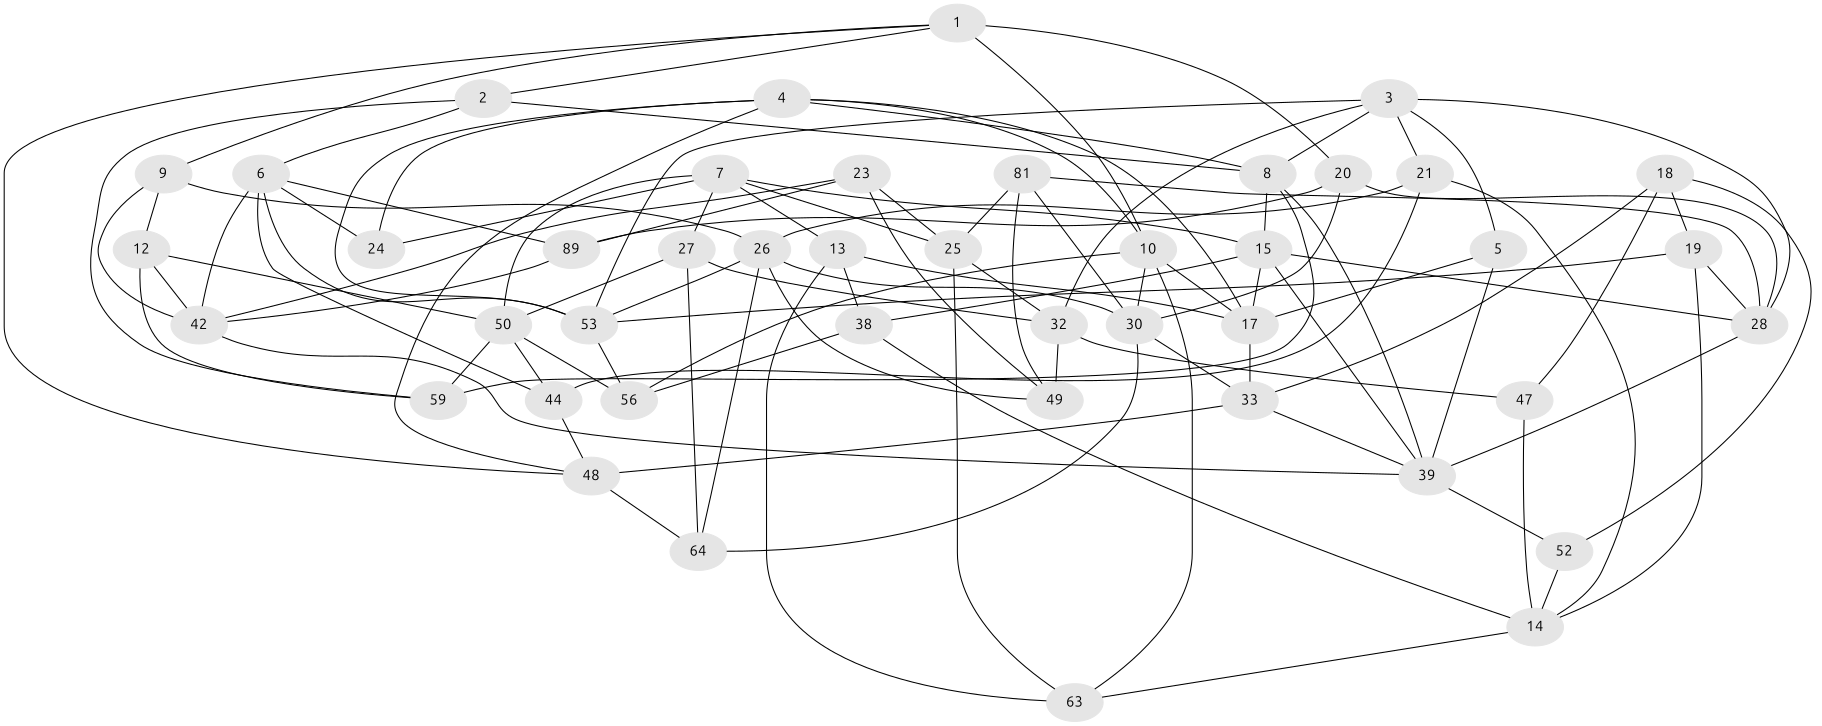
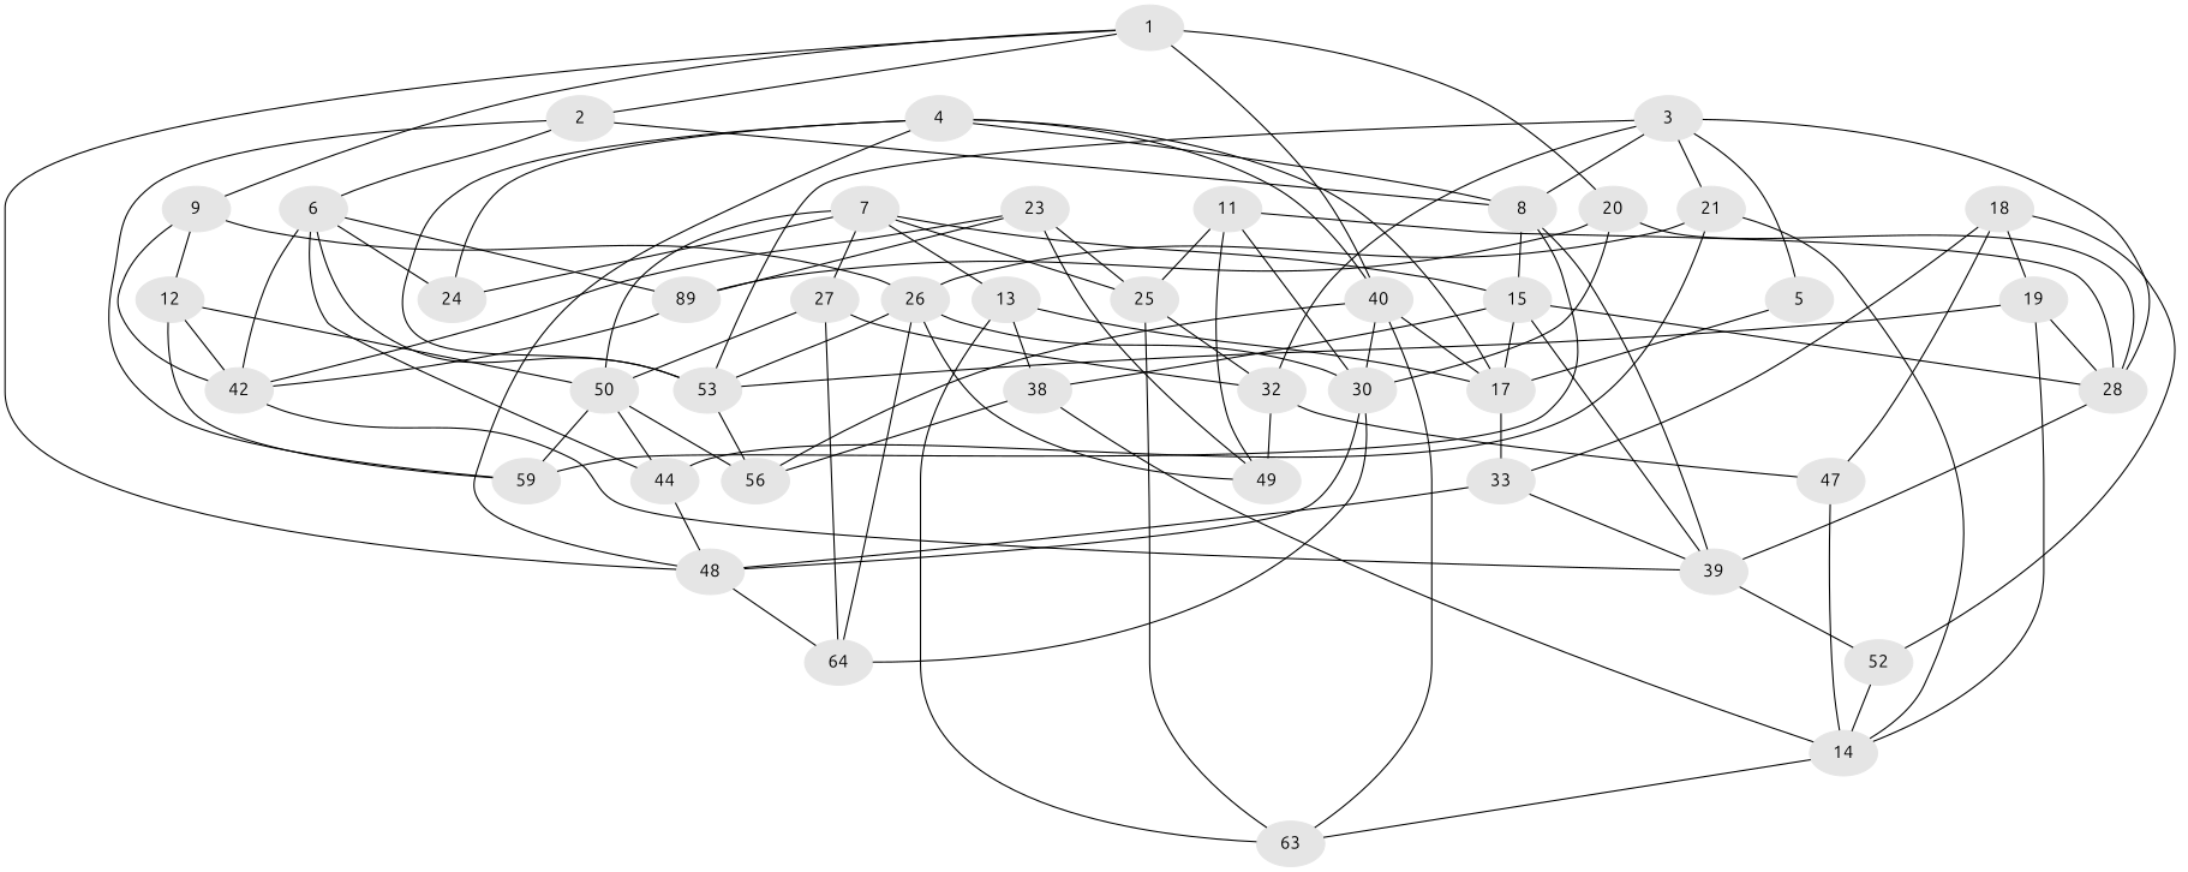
  graph {
    fontname=Ubuntu
    node [color=gray90 fontname=Ubuntu style=filled]
    edge [fontname=Ubuntu]
    1 [super="+62"]
    2
    9
-   10 [super="+14"]
+   10 [super="+14" label=40]
    20
    48 [super="+50"]
    6 [super="+31"]
    8 [super="+34"]
    n9 [label=59]
    42 [super="+51"]
    12
    26 [super="+57"]
    17 [super="+22"]
    63
    30 [super="+55"]
    56
    28 [super="+35"]
    n18 [label=89]
    64
    53 [super="+61"]
    24
    n22 [label=44]
    39 [super="+59"]
    15 [super="+16"]
    3 [super="+41"]
    5
    21
    32 [super="+45"]
    n29 [label=14 super="+60"]
    49
    47
    4 [super="+36"]
    33
    52
    7 [super="+43"]
    13
    25 [super="+37"]
    27
    n39 [label=50 super="+44"]
    38
-   11 [label=81]
+   11
    18
    19
    23
    1 -- 2
    1 -- 9
    1 -- 10 [weight=2]
    1 -- 20
    1 -- 48
    2 -- 6
    2 -- 8
    2 -- n9
    9 -- 42
    9 -- 12
    9 -- 26
    10 -- 17
    10 -- 63
    10 -- 30
    10 -- 56
    20 -- 30
    20 -- 28
    20 -- n18
    48 -- 64
    6 -- 42
    6 -- n18
    6 -- 53
    6 -- 24
    6 -- n22
    8 -- n9
    8 -- 39
    8 -- 15
    42 -- 39
    12 -- n9
    12 -- 42
    12 -- n39
    26 -- 30
    26 -- 64
    26 -- 53
    26 -- 49
    17 -- 33
-   30 -- 33
+   30 -- 48
    30 -- 64
    28 -- 39
    n18 -- 42
    53 -- 56
    n22 -- 48
    39 -- 52
    15 -- 17
    15 -- 28
    15 -- 39
    15 -- 38
    3 -- 8
    3 -- 28
    3 -- 53
    3 -- 5
    3 -- 21
    3 -- 32
    5 -- 17
-   5 -- 39
    21 -- 26
    21 -- n22
    21 -- n29
    32 -- 49
    32 -- 47
    n29 -- 63
    47 -- n29
    4 -- 10
    4 -- 48
    4 -- 8
    4 -- 17
    4 -- 53
    4 -- 24
    33 -- 48
    33 -- 39
    52 -- n29
    7 -- 24
    7 -- 15
    7 -- 13
    7 -- 25
    7 -- 27
    7 -- n39
    13 -- 17
    13 -- 63
    13 -- 38
    25 -- 63
    25 -- 32 [weight=2]
    27 -- 64
    27 -- 32
    27 -- n39
    n39 -- n9
    n39 -- 56
    n39 -- n22
    38 -- 56
    38 -- n29
    11 -- 30
    11 -- 28
    11 -- 49
    11 -- 25
    18 -- 47
    18 -- 33
    18 -- 52
    18 -- 19
    19 -- 28
    19 -- 53
    19 -- n29
    23 -- 42
    23 -- n18
    23 -- 49
    23 -- 25
  }
